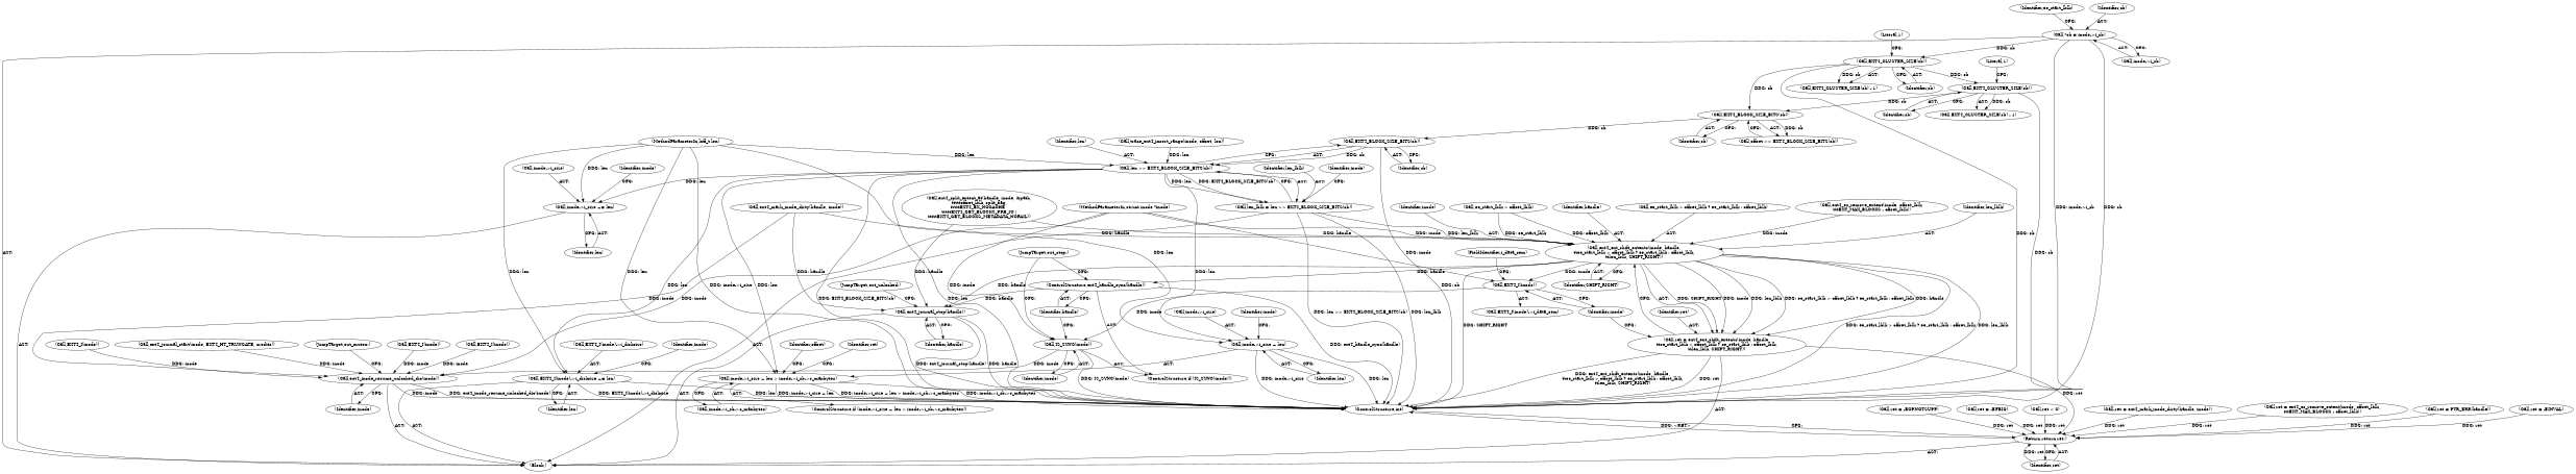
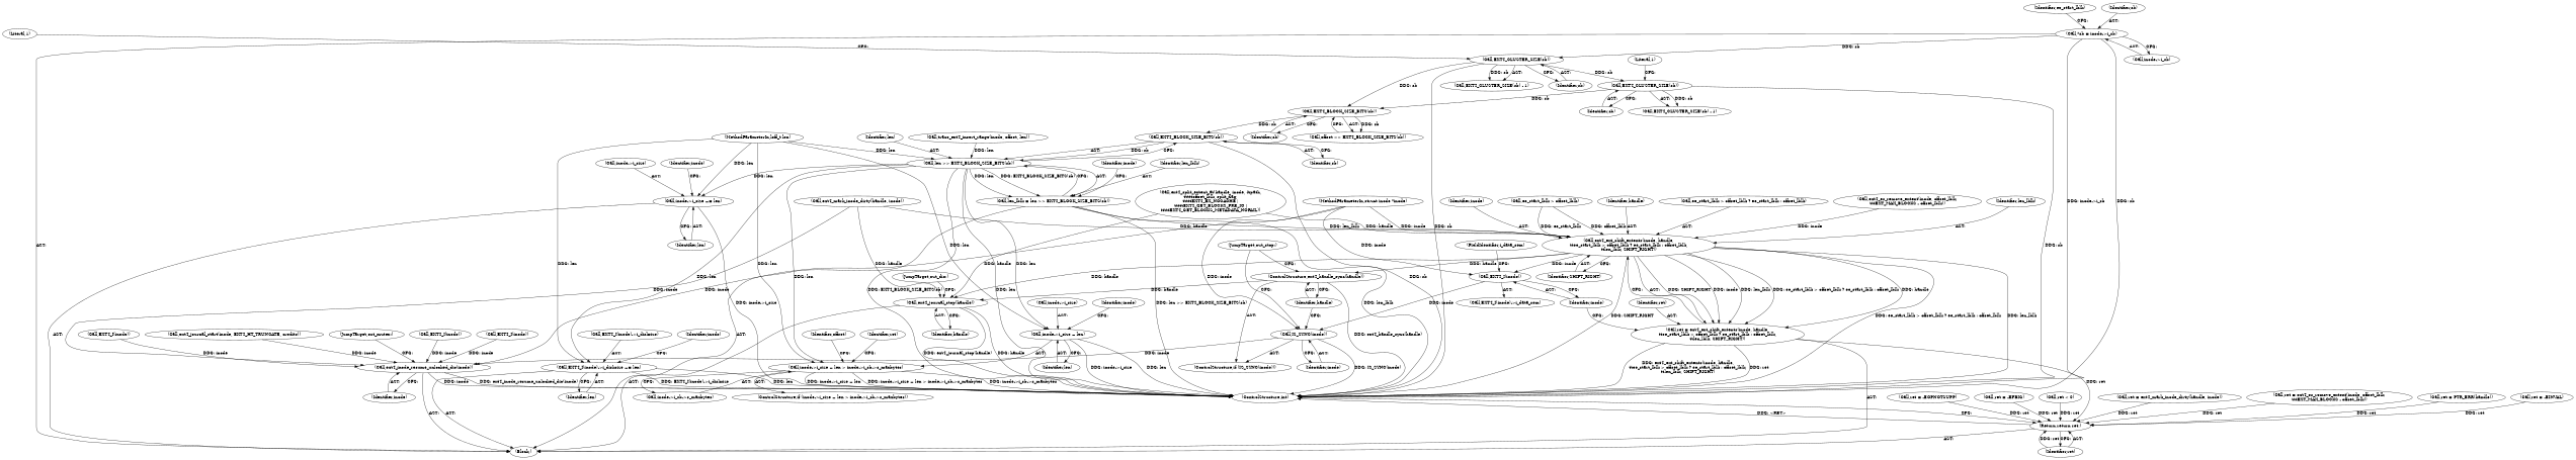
  digraph {
    n1 [label="(Call,EXT4_BLOCK_SIZE_BITS(sb))"]
    n2 [label="(Call,len >> EXT4_BLOCK_SIZE_BITS(sb))"]
    n3 [label="(Identifier,sb)"]
    n4 [label="(ControlStructure,int)"]
    n5 [label="(Call,len_lblk = len >> EXT4_BLOCK_SIZE_BITS(sb))"]
    n6 [label="(Call,inode->i_size + len > inode->i_sb->s_maxbytes)"]
    n7 [label="(Call,inode->i_size + len)"]
    n8 [label="(Call,inode->i_size += len)"]
    n9 [label="(Call,EXT4_I(inode)->i_disksize += len)"]
    n10 [label="(Return,return ret;)"]
    n11 [label="(Call,EXT4_BLOCK_SIZE_BITS(sb))"]
    n12 [label="(Call,offset >> EXT4_BLOCK_SIZE_BITS(sb))"]
    n13 [label="(Identifier,sb)"]
    n14 [label="(Call,EXT4_CLUSTER_SIZE(sb))"]
    n15 [label="(Call,EXT4_CLUSTER_SIZE(sb))"]
    n16 [label="(Identifier,sb)"]
    n17 [label="(Call,EXT4_CLUSTER_SIZE(sb) - 1)"]
    n18 [label="(Call,EXT4_CLUSTER_SIZE(sb) - 1)"]
    n19 [label="(Identifier,sb)"]
    n20 [label="(Call,*sb = inode->i_sb)"]
    n21 [label="(Block,)"]
    n22 [label="(Call,inode->i_sb)"]
    n23 [label="(Call,ext4_ext_shift_extents(inode, handle,\n\t\tee_start_lblk > offset_lblk ? ee_start_lblk : offset_lblk,\n\t\tlen_lblk, SHIFT_RIGHT))"]
    n24 [label="(ControlStructure,if (inode->i_size + len > inode->i_sb->s_maxbytes))"]
    n25 [label="(Call,inode->i_sb->s_maxbytes)"]
    n26 [label="(Identifier,len)"]
    n27 [label="(Identifier,len)"]
    n28 [label="(Identifier,len)"]
    n29 [label="(Call,ret = ext4_ext_shift_extents(inode, handle,\n\t\tee_start_lblk > offset_lblk ? ee_start_lblk : offset_lblk,\n\t\tlen_lblk, SHIFT_RIGHT))"]
    n30 [label="(Call,EXT4_I(inode))"]
    n31 [label="(ControlStructure,ext4_handle_sync(handle))"]
    n32 [label="(Call,ext4_journal_stop(handle))"]
    n33 [label="(Identifier,SHIFT_RIGHT)"]
    n34 [label="(Call,IS_SYNC(inode))"]
    n35 [label="(Identifier,inode)"]
    n36 [label="(Call,EXT4_I(inode)->i_data_sem)"]
    n37 [label="(ControlStructure,if (IS_SYNC(inode)))"]
    n38 [label="(Identifier,handle)"]
    n39 [label="(Identifier,handle)"]
    n40 [label="(Identifier,ret)"]
    n41 [label="(Call,ext4_inode_resume_unlocked_dio(inode))"]
    n42 [label="(Identifier,inode)"]
    n43 [label="(Identifier,inode)"]
    n44 [label="(Call,trace_ext4_insert_range(inode, offset, len))"]
    n45 [label="(JumpTarget,out_stop:)"]
    n46 [label="(Call,ret = ext4_mark_inode_dirty(handle, inode))"]
    n47 [label="(FieldIdentifier,i_data_sem)"]
    n48 [label="(Call,EXT4_I(inode))"]
    n49 [label="(Identifier,ee_start_lblk)"]
    n50 [label="(Call,ext4_es_remove_extent(inode, offset_lblk,\n\t\t\tEXT_MAX_BLOCKS - offset_lblk))"]
    n51 [label="(Call,inode->i_size)"]
    n52 [label="(Identifier,sb)"]
    n53 [label="(Call,ext4_mark_inode_dirty(handle, inode))"]
    n54 [label="(Identifier,len_lblk)"]
    n55 [label="(Call,ret = ext4_es_remove_extent(inode, offset_lblk,\n\t\t\tEXT_MAX_BLOCKS - offset_lblk))"]
    n56 [label="(Call,EXT4_I(inode))"]
    n57 [label="(Identifier,len)"]
    n58 [label="(Identifier,inode)"]
    n59 [label="(Call,ret = PTR_ERR(handle))"]
    n60 [label="(Call,ret = -EINVAL)"]
    n61 [label="(Call,ret = -EOPNOTSUPP)"]
    n62 [label="(Identifier,offset)"]
    n63 [label="(Identifier,len_lblk)"]
    n64 [label="(Call,EXT4_I(inode)->i_disksize)"]
    n65 [label="(Literal,1)"]
    n66 [label="(Identifier,inode)"]
    n67 [label="(Identifier,ret)"]
    n68 [label="(MethodParameterIn,struct inode *inode)"]
    n69 [label="(Call,ee_start_lblk > offset_lblk)"]
    n70 [label="(MethodParameterIn,loff_t len)"]
    n71 [label="(Call,EXT4_I(inode))"]
    n72 [label="(Call,ext4_journal_start(inode, EXT4_HT_TRUNCATE, credits))"]
    n73 [label="(Identifier,inode)"]
    n74 [label="(Identifier,ret)"]
-   n75 [label="(JumpTarget,out_unlocked:)"]
+   n75 [label="(JumpTarget,out_dio:)"]
    n76 [label="(Identifier,inode)"]
    n77 [label="(Call,ret = -EFBIG)"]
    n78 [label="(Literal,1)"]
    n79 [label="(Identifier,handle)"]
    n80 [label="(Call,ret < 0)"]
    n81 [label="(Call,ext4_split_extent_at(handle, inode, &path,\n\t\t\t\t\toffset_lblk, split_flag,\n\t\t\t\t\tEXT4_EX_NOCACHE |\n\t\t\t\t\tEXT4_GET_BLOCKS_PRE_IO |\n\t\t\t\t\tEXT4_GET_BLOCKS_METADATA_NOFAIL))"]
    n82 [label="(JumpTarget,out_mutex:)"]
    n83 [label="(Call,inode->i_size)"]
    n84 [label="(Identifier,inode)"]
    n85 [label="(Call,ee_start_lblk > offset_lblk ? ee_start_lblk : offset_lblk)"]
    n1 -> n2 [label="AST: "]
    n1 -> n2 [label="DDG: sb"]
    n1 -> n3 [label="CFG: "]
    n1 -> n4 [label="DDG: sb"]
    n2 -> n1 [label="CFG: "]
    n2 -> n4 [label="DDG: EXT4_BLOCK_SIZE_BITS(sb)"]
    n2 -> n4 [label="DDG: len"]
    n2 -> n5 [label="AST: "]
    n2 -> n5 [label="DDG: len"]
    n2 -> n5 [label="DDG: EXT4_BLOCK_SIZE_BITS(sb)"]
    n2 -> n6 [label="DDG: len"]
    n2 -> n7 [label="DDG: len"]
    n2 -> n8 [label="DDG: len"]
    n2 -> n9 [label="DDG: len"]
    n3 -> n1 [label="AST: "]
    n4 -> n10 [label="CFG: "]
    n5 -> n2 [label="CFG: "]
    n5 -> n4 [label="DDG: len_lblk"]
    n5 -> n4 [label="DDG: len >> EXT4_BLOCK_SIZE_BITS(sb)"]
    n5 -> n21 [label="AST: "]
    n5 -> n23 [label="DDG: len_lblk"]
    n6 -> n4 [label="DDG: inode->i_size + len"]
    n6 -> n4 [label="DDG: inode->i_size + len > inode->i_sb->s_maxbytes"]
    n6 -> n4 [label="DDG: inode->i_sb->s_maxbytes"]
    n6 -> n24 [label="AST: "]
    n6 -> n25 [label="CFG: "]
    n7 -> n4 [label="DDG: len"]
    n7 -> n4 [label="DDG: inode->i_size"]
    n7 -> n6 [label="AST: "]
    n7 -> n26 [label="CFG: "]
-   n70 -> n4 [label="DDG: inode->i_size"]
+   n8 -> n4 [label="DDG: inode->i_size"]
    n8 -> n21 [label="AST: "]
    n8 -> n27 [label="CFG: "]
    n9 -> n4 [label="DDG: EXT4_I(inode)->i_disksize"]
    n9 -> n4 [label="DDG: len"]
    n9 -> n21 [label="AST: "]
    n9 -> n28 [label="CFG: "]
    n10 -> n4 [label="DDG: <RET>"]
    n10 -> n21 [label="AST: "]
    n10 -> n40 [label="CFG: "]
    n11 -> n1 [label="DDG: sb"]
    n11 -> n12 [label="AST: "]
    n11 -> n12 [label="DDG: sb"]
    n11 -> n13 [label="CFG: "]
    n12 -> n11 [label="CFG: "]
    n13 -> n11 [label="AST: "]
    n14 -> n4 [label="DDG: sb"]
    n14 -> n11 [label="DDG: sb"]
    n14 -> n15 [label="DDG: sb"]
    n14 -> n16 [label="CFG: "]
    n14 -> n17 [label="AST: "]
    n14 -> n17 [label="DDG: sb"]
    n15 -> n4 [label="DDG: sb"]
    n15 -> n11 [label="DDG: sb"]
    n15 -> n18 [label="AST: "]
    n15 -> n18 [label="DDG: sb"]
    n15 -> n19 [label="CFG: "]
    n16 -> n14 [label="AST: "]
    n19 -> n15 [label="AST: "]
    n20 -> n4 [label="DDG: inode->i_sb"]
    n20 -> n4 [label="DDG: sb"]
    n20 -> n14 [label="DDG: sb"]
    n20 -> n21 [label="AST: "]
    n20 -> n22 [label="CFG: "]
    n22 -> n20 [label="AST: "]
    n23 -> n4 [label="DDG: SHIFT_RIGHT"]
    n23 -> n4 [label="DDG: ee_start_lblk > offset_lblk ? ee_start_lblk : offset_lblk"]
    n23 -> n4 [label="DDG: len_lblk"]
    n23 -> n29 [label="AST: "]
    n23 -> n29 [label="DDG: SHIFT_RIGHT"]
    n23 -> n29 [label="DDG: inode"]
    n23 -> n29 [label="DDG: len_lblk"]
    n23 -> n29 [label="DDG: ee_start_lblk > offset_lblk ? ee_start_lblk : offset_lblk"]
    n23 -> n29 [label="DDG: handle"]
    n23 -> n30 [label="DDG: inode"]
    n23 -> n31 [label="DDG: handle"]
    n23 -> n32 [label="DDG: handle"]
    n23 -> n33 [label="CFG: "]
    n25 -> n6 [label="AST: "]
    n26 -> n7 [label="AST: "]
    n27 -> n8 [label="AST: "]
    n28 -> n9 [label="AST: "]
    n29 -> n4 [label="DDG: ext4_ext_shift_extents(inode, handle,\n\t\tee_start_lblk > offset_lblk ? ee_start_lblk : offset_lblk,\n\t\tlen_lblk, SHIFT_RIGHT)"]
    n29 -> n4 [label="DDG: ret"]
    n29 -> n10 [label="DDG: ret"]
    n29 -> n21 [label="AST: "]
    n29 -> n23 [label="CFG: "]
    n30 -> n34 [label="DDG: inode"]
    n30 -> n35 [label="CFG: "]
    n30 -> n36 [label="AST: "]
    n31 -> n4 [label="DDG: ext4_handle_sync(handle)"]
    n31 -> n32 [label="DDG: handle"]
    n31 -> n37 [label="AST: "]
    n31 -> n38 [label="CFG: "]
    n32 -> n4 [label="DDG: ext4_journal_stop(handle)"]
    n32 -> n4 [label="DDG: handle"]
    n32 -> n21 [label="AST: "]
    n32 -> n39 [label="CFG: "]
    n33 -> n23 [label="AST: "]
    n34 -> n4 [label="DDG: IS_SYNC(inode)"]
    n34 -> n37 [label="AST: "]
    n34 -> n41 [label="DDG: inode"]
    n34 -> n42 [label="CFG: "]
    n35 -> n29 [label="CFG: "]
    n35 -> n30 [label="AST: "]
    n38 -> n31 [label="AST: "]
    n38 -> n34 [label="CFG: "]
    n39 -> n32 [label="AST: "]
    n40 -> n10 [label="AST: "]
    n40 -> n10 [label="DDG: ret"]
    n41 -> n4 [label="DDG: inode"]
    n41 -> n4 [label="DDG: ext4_inode_resume_unlocked_dio(inode)"]
    n41 -> n21 [label="AST: "]
    n41 -> n43 [label="CFG: "]
    n42 -> n34 [label="AST: "]
    n43 -> n41 [label="AST: "]
    n44 -> n2 [label="DDG: len"]
    n45 -> n31 [label="CFG: "]
    n45 -> n34 [label="CFG: "]
    n46 -> n10 [label="DDG: ret"]
    n47 -> n30 [label="CFG: "]
    n48 -> n41 [label="DDG: inode"]
    n49 -> n20 [label="CFG: "]
    n50 -> n23 [label="DDG: inode"]
    n51 -> n8 [label="AST: "]
    n52 -> n20 [label="AST: "]
    n53 -> n23 [label="DDG: handle"]
    n53 -> n32 [label="DDG: handle"]
    n53 -> n41 [label="DDG: inode"]
    n54 -> n5 [label="AST: "]
    n55 -> n10 [label="DDG: ret"]
    n56 -> n41 [label="DDG: inode"]
    n57 -> n2 [label="AST: "]
    n58 -> n8 [label="CFG: "]
    n59 -> n10 [label="DDG: ret"]
    n60 -> n10 [label="DDG: ret"]
    n61 -> n10 [label="DDG: ret"]
    n62 -> n6 [label="CFG: "]
    n63 -> n23 [label="AST: "]
    n64 -> n9 [label="AST: "]
    n65 -> n15 [label="CFG: "]
    n66 -> n23 [label="AST: "]
    n67 -> n29 [label="AST: "]
    n68 -> n23 [label="DDG: inode"]
    n68 -> n30 [label="DDG: inode"]
    n68 -> n34 [label="DDG: inode"]
    n68 -> n41 [label="DDG: inode"]
    n69 -> n23 [label="DDG: ee_start_lblk"]
    n69 -> n23 [label="DDG: offset_lblk"]
    n70 -> n2 [label="DDG: len"]
    n70 -> n6 [label="DDG: len"]
    n70 -> n7 [label="DDG: len"]
    n70 -> n8 [label="DDG: len"]
    n70 -> n9 [label="DDG: len"]
    n71 -> n41 [label="DDG: inode"]
    n72 -> n41 [label="DDG: inode"]
    n73 -> n9 [label="CFG: "]
    n74 -> n6 [label="CFG: "]
    n75 -> n32 [label="CFG: "]
    n76 -> n7 [label="CFG: "]
    n77 -> n10 [label="DDG: ret"]
    n78 -> n14 [label="CFG: "]
    n79 -> n23 [label="AST: "]
    n80 -> n10 [label="DDG: ret"]
    n81 -> n23 [label="DDG: handle"]
    n81 -> n32 [label="DDG: handle"]
    n82 -> n41 [label="CFG: "]
    n83 -> n7 [label="AST: "]
    n84 -> n5 [label="CFG: "]
    n85 -> n23 [label="AST: "]
  }
